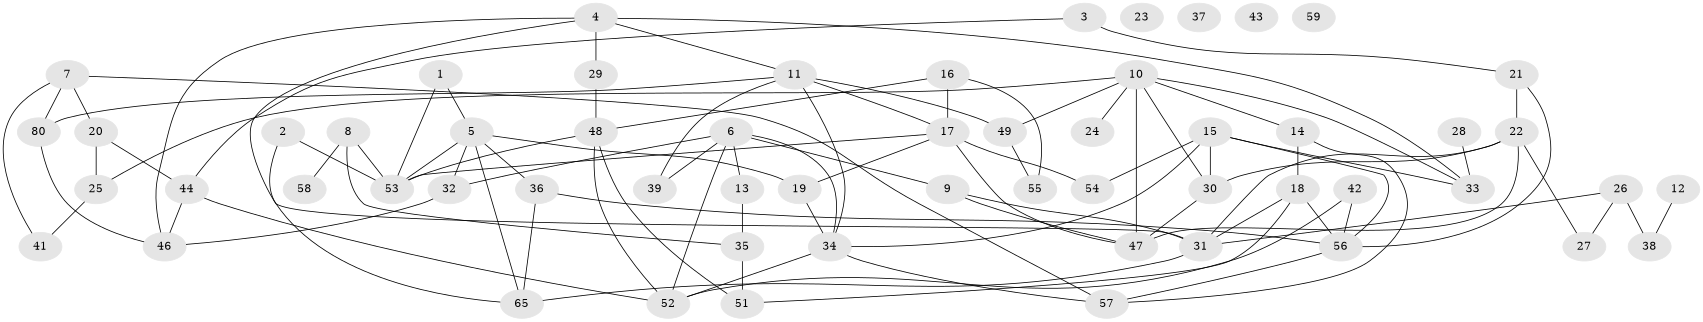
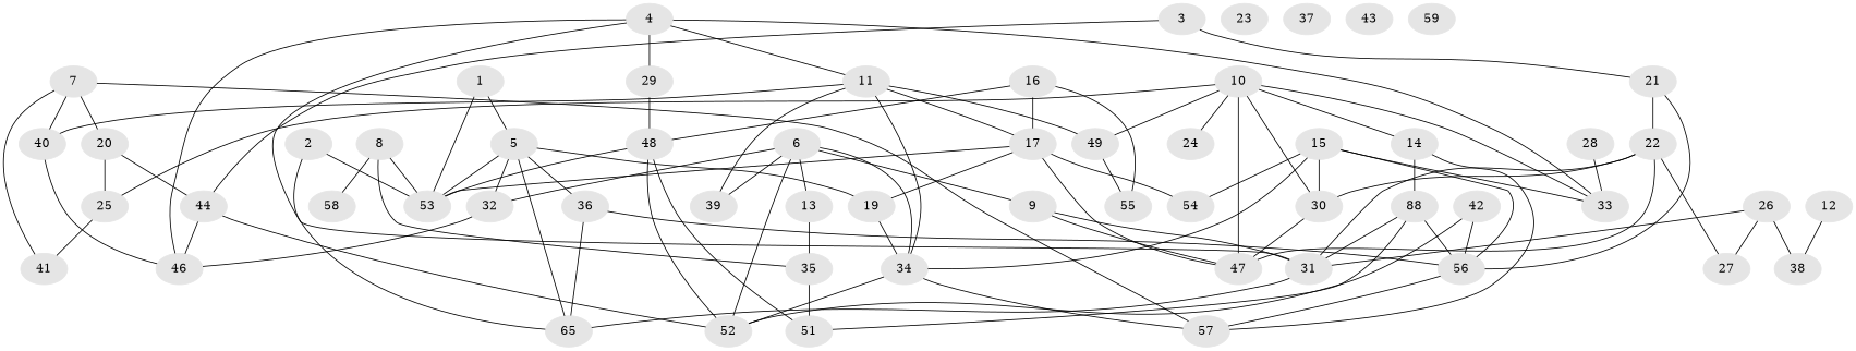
  graph {
    node [color=gray90 style=filled]
    1
    5
    53
    n4 [label=65]
    19
    32
    36
    2
    3
    21
    44
    56
    22
    46
    52
    4
    11
    29
    31
    33
    34
    39
-   40 [label=80]
+   40
    49
    17
    48
    6
    9
    13
    47
    35
    57
    7
    20
    41
    25
    8
    58
    51
    10
    14
    24
    30
-   18
+   18 [label=88]
    55
    54
    12
    38
    15
    16
    27
    23
    26
    28
    37
    42
    43
    n58 [label=59]
    1 -- 5
    1 -- 53
    5 -- 53
    5 -- n4
    5 -- 19
    5 -- 32
    5 -- 36
    19 -- 34
    32 -- 46
    36 -- n4
    36 -- 56
    2 -- 53
    2 -- n4
    3 -- 21
    3 -- 44
    21 -- 56
    21 -- 22
    44 -- 46
    44 -- 52
    56 -- 57
    22 -- 31
    22 -- 47
    22 -- 30
    22 -- 27
    4 -- 46
    4 -- 11
    4 -- 29
    4 -- 31
    4 -- 33
    11 -- 34
    11 -- 39
    11 -- 40
    11 -- 49
    11 -- 17
    29 -- 48
    31 -- n4
    34 -- 52
    34 -- 57
    40 -- 46
    49 -- 55
    17 -- 53
    17 -- 19
    17 -- 47
    17 -- 54
    48 -- 53
    48 -- 52
    48 -- 51
    6 -- 32
    6 -- 52
    6 -- 34
    6 -- 39
    6 -- 9
    6 -- 13
    9 -- 31
    9 -- 47
    13 -- 35
    35 -- 51
    7 -- 40
    7 -- 57
    7 -- 20
    7 -- 41
    20 -- 44
    20 -- 25
    25 -- 41
    8 -- 53
    8 -- 35
    8 -- 58
    10 -- 33
    10 -- 49
    10 -- 47
    10 -- 25
    10 -- 14
    10 -- 24
    10 -- 30
    14 -- 57
    14 -- 18
    30 -- 47
    18 -- 56
    18 -- 31
    18 -- 51
    12 -- 38
    15 -- 56
    15 -- 33
    15 -- 34
    15 -- 30
    15 -- 54
    16 -- 17
    16 -- 48
    16 -- 55
    26 -- 31
    26 -- 38
    26 -- 27
    28 -- 33
    42 -- 56
    42 -- 52
  }
